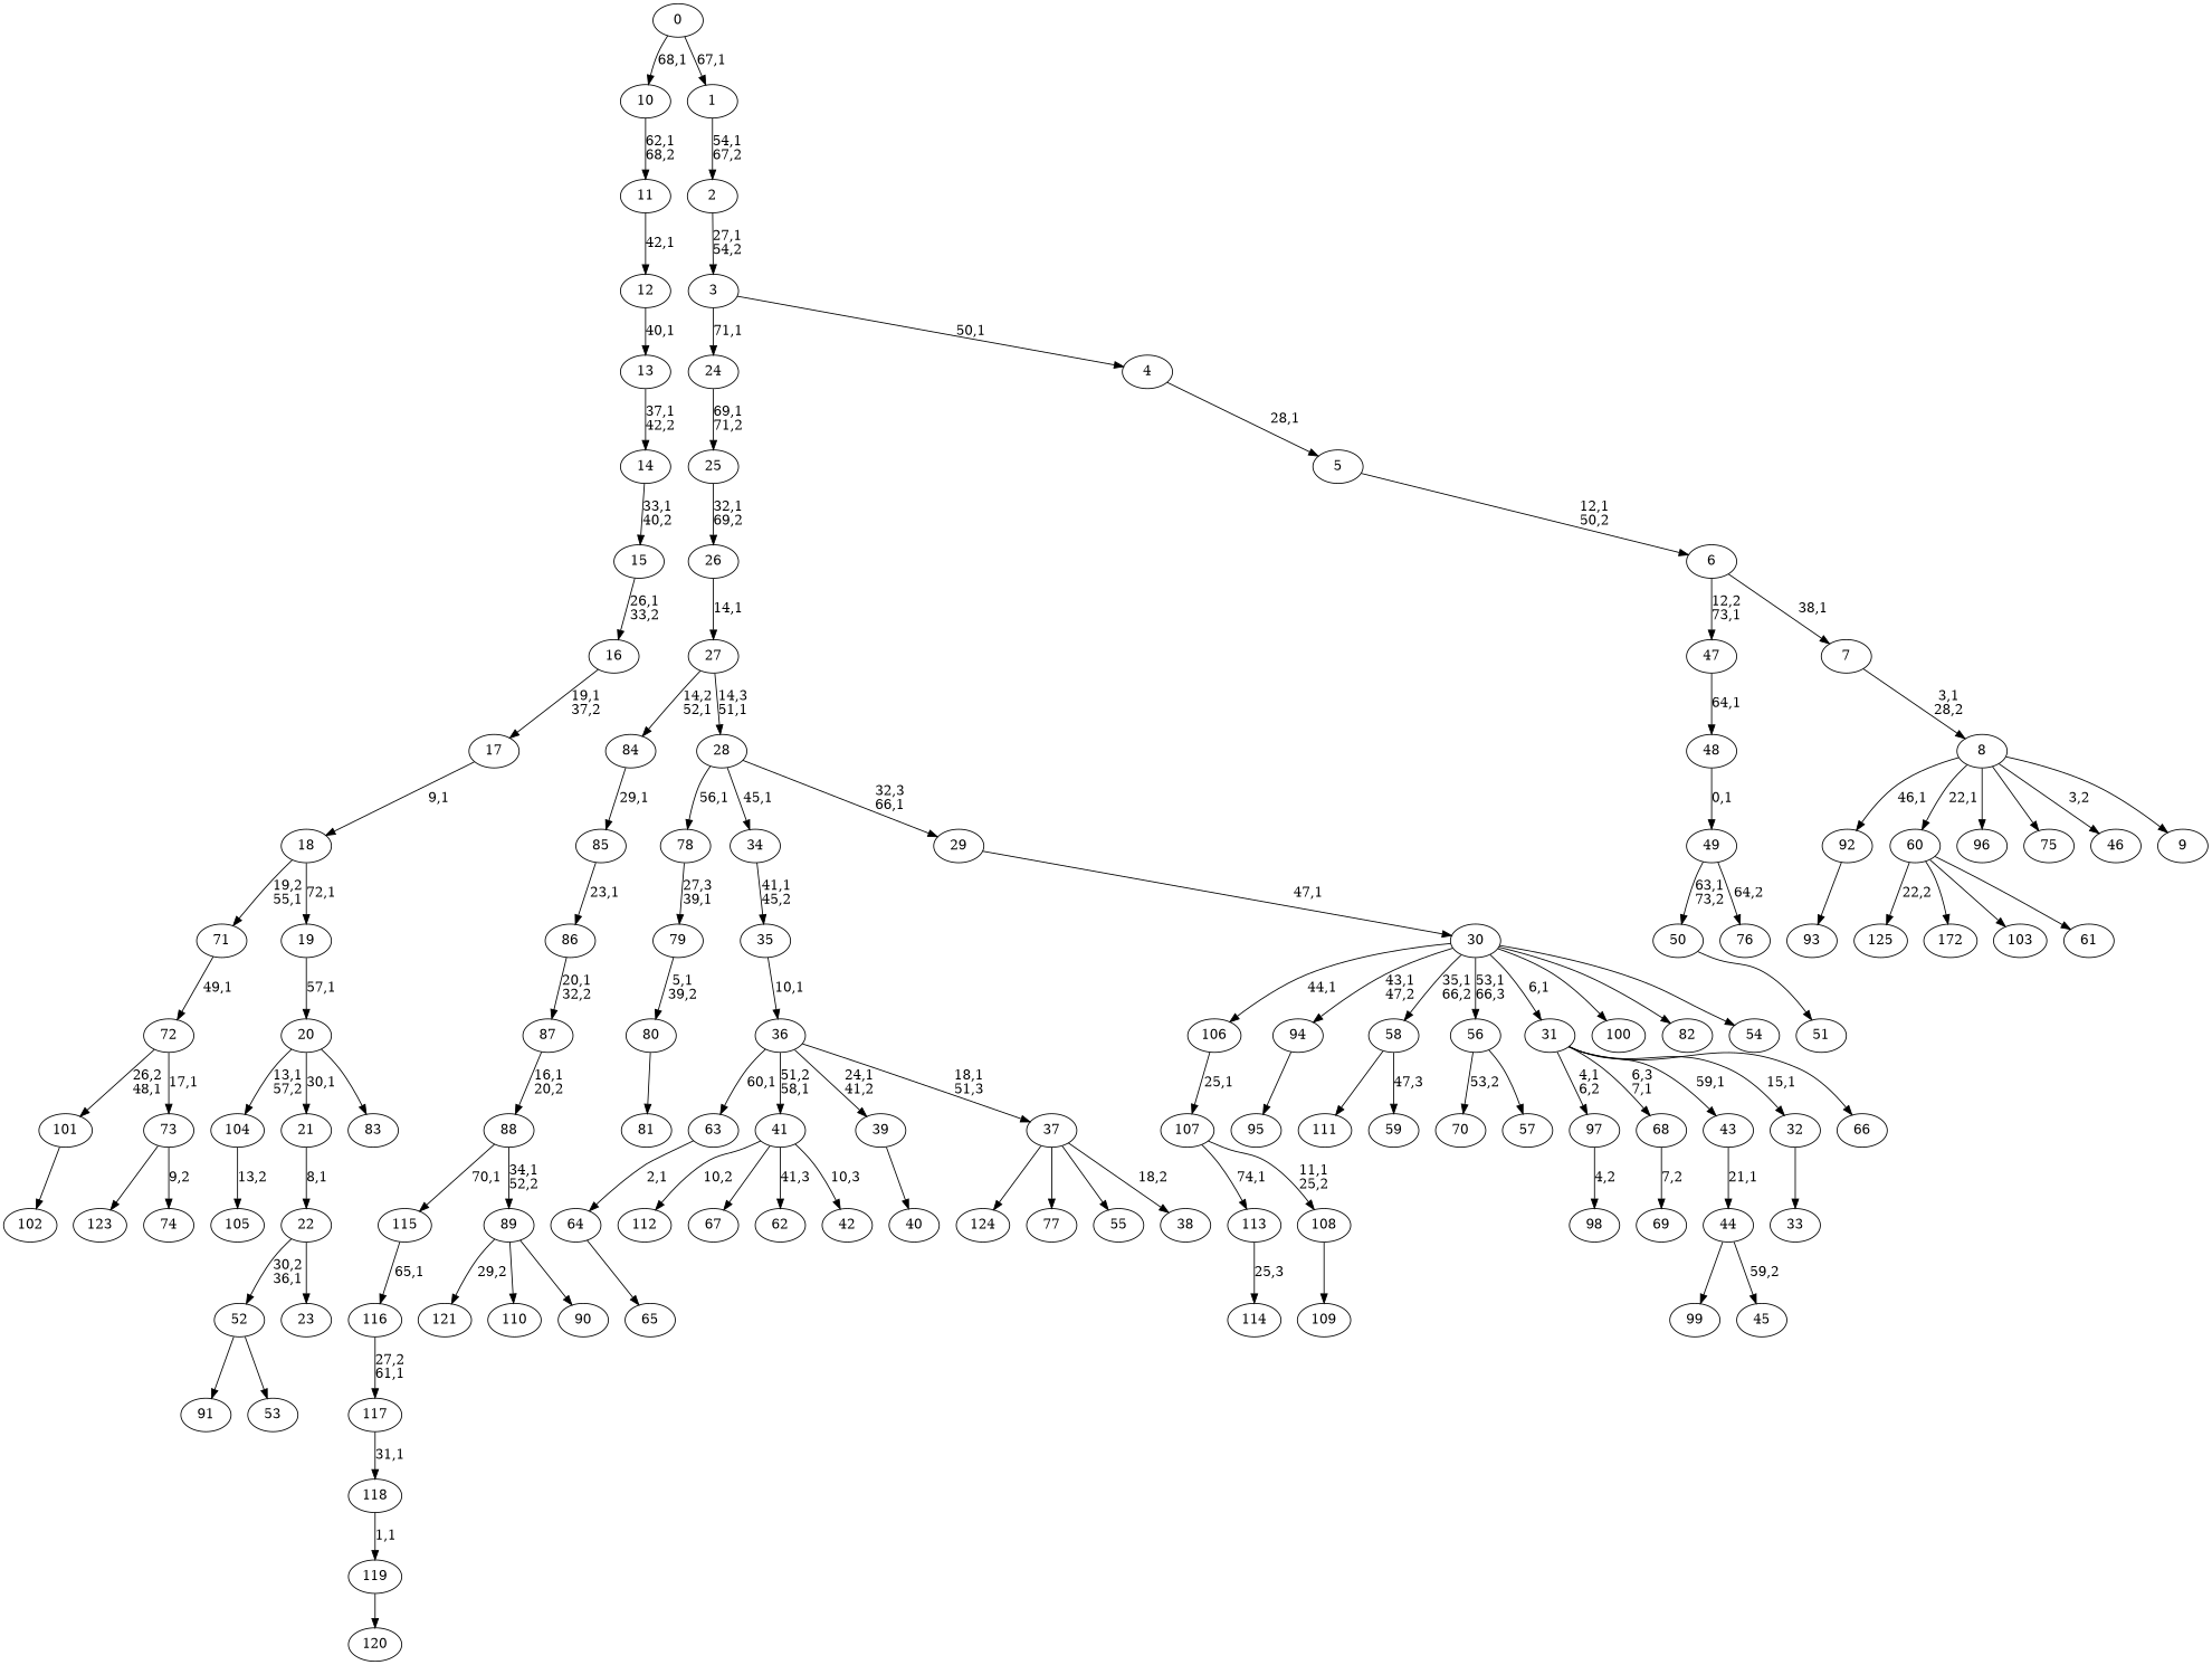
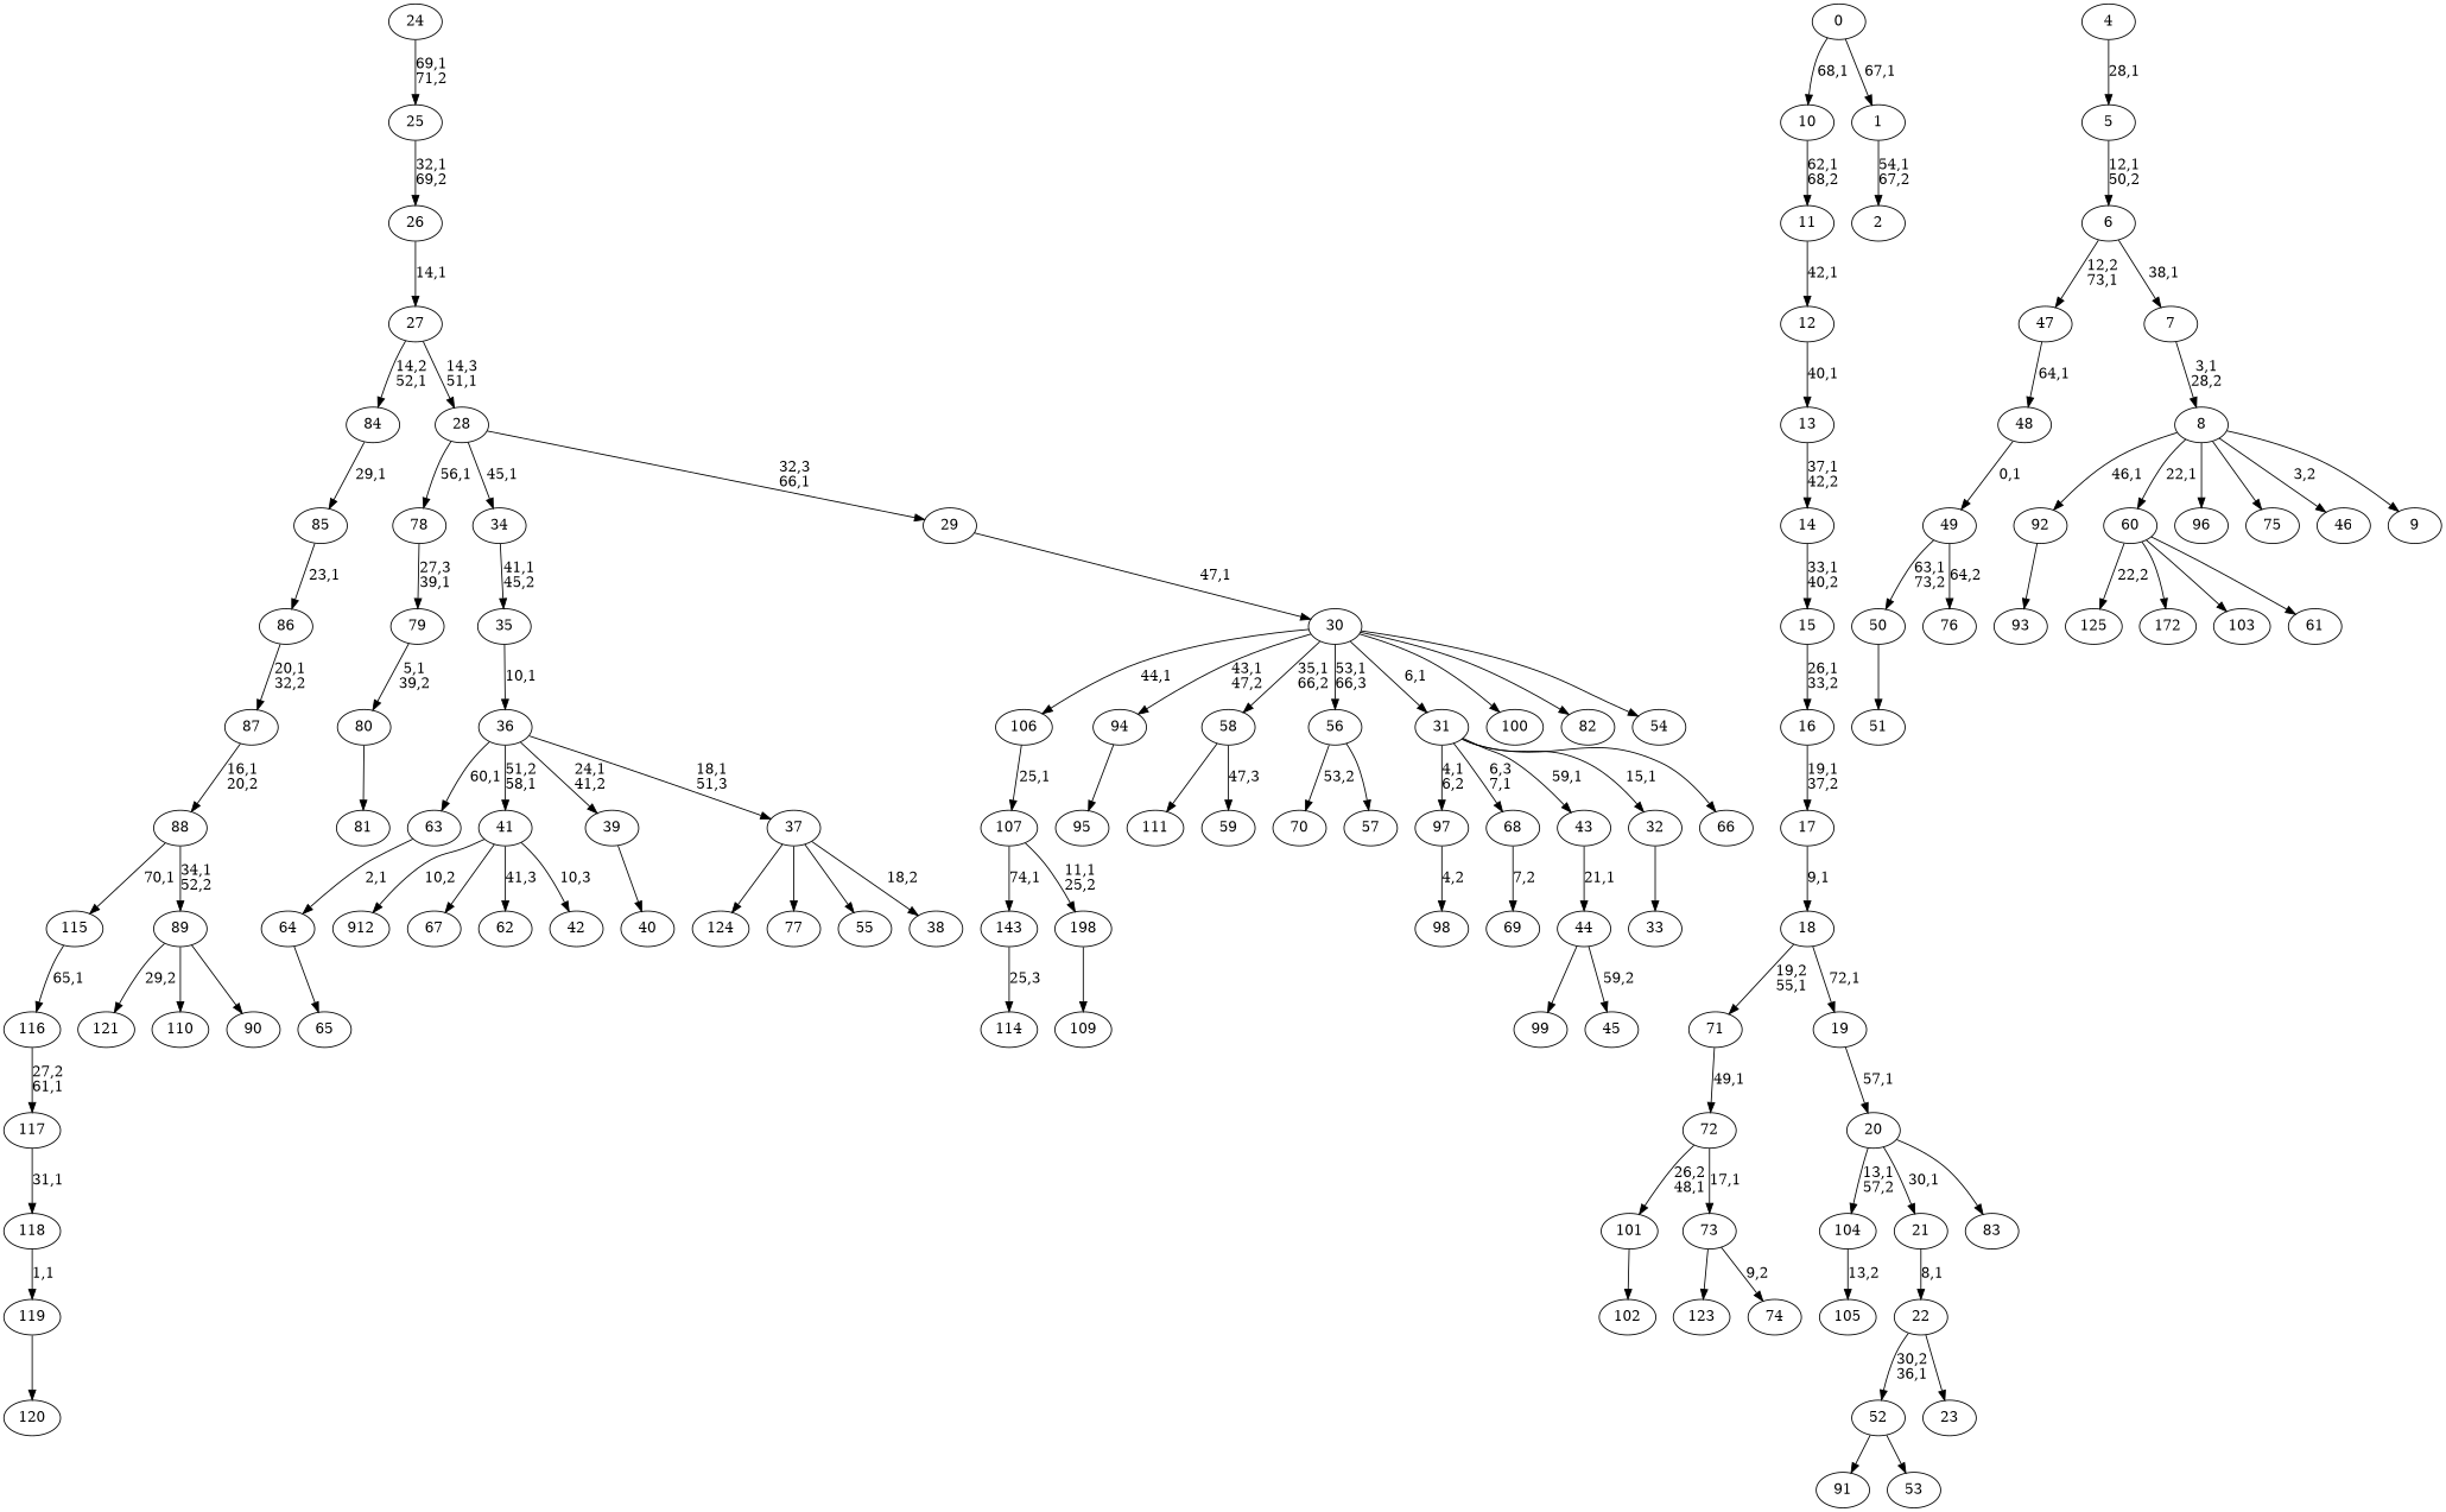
  digraph {
    119
    120
    118
    117
    116
    115
-   113
+   113 [label=143]
    114
-   108
+   108 [label=198]
    109
    107
    106
    104
    105
    101
    102
    97
    98
    94
    95
    92
    93
    89
    121
    110
    90
    88
    87
    86
    85
    84
    80
    81
    79
    78
    73
    123
    74
    72
    71
    68
    69
    64
    65
    63
    60
    125
    n48 [label=172]
    103
    61
    58
    111
    59
    56
    70
    57
    52
    91
    53
    50
    51
    49
    76
    48
    47
    44
    99
    45
    43
    41
-   112
+   112 [label=912]
    67
    62
    42
    39
    40
    37
    124
    77
    55
    38
    36
    35
    34
    32
    33
    31
    66
    30
    100
    82
    54
    29
    28
    27
    26
    25
    24
    22
    23
    21
    20
    83
    19
    18
    17
    16
    15
    14
    13
    12
    11
    10
    8
    96
    75
    46
    9
    7
    6
    5
    4
-   3
    2
    1
    0
    119 -> 120
    118 -> 119 [label="1,1"]
    117 -> 118 [label="31,1"]
    116 -> 117 [label="27,2\n61,1"]
    115 -> 116 [label="65,1"]
    113 -> 114 [label="25,3"]
    108 -> 109
    107 -> 113 [label="74,1"]
    107 -> 108 [label="11,1\n25,2"]
    106 -> 107 [label="25,1"]
    104 -> 105 [label="13,2"]
    101 -> 102
    97 -> 98 [label="4,2"]
    94 -> 95
    92 -> 93
    89 -> 121 [label="29,2"]
    89 -> 110
    89 -> 90
    88 -> 115 [label="70,1"]
    88 -> 89 [label="34,1\n52,2"]
    87 -> 88 [label="16,1\n20,2"]
    86 -> 87 [label="20,1\n32,2"]
    85 -> 86 [label="23,1"]
    84 -> 85 [label="29,1"]
    80 -> 81
    79 -> 80 [label="5,1\n39,2"]
    78 -> 79 [label="27,3\n39,1"]
    73 -> 123
    73 -> 74 [label="9,2"]
    72 -> 101 [label="26,2\n48,1"]
    72 -> 73 [label="17,1"]
    71 -> 72 [label="49,1"]
    68 -> 69 [label="7,2"]
    64 -> 65
    63 -> 64 [label="2,1"]
    60 -> 125 [label="22,2"]
    60 -> n48
    60 -> 103
    60 -> 61
    58 -> 111
    58 -> 59 [label="47,3"]
    56 -> 70 [label="53,2"]
    56 -> 57
    52 -> 91
    52 -> 53
    50 -> 51
    49 -> 50 [label="63,1\n73,2"]
    49 -> 76 [label="64,2"]
    48 -> 49 [label="0,1"]
    47 -> 48 [label="64,1"]
    44 -> 99
    44 -> 45 [label="59,2"]
    43 -> 44 [label="21,1"]
    41 -> 112 [label="10,2"]
    41 -> 67
    41 -> 62 [label="41,3"]
    41 -> 42 [label="10,3"]
    39 -> 40
    37 -> 124
    37 -> 77
    37 -> 55
    37 -> 38 [label="18,2"]
    36 -> 63 [label="60,1"]
    36 -> 41 [label="51,2\n58,1"]
    36 -> 39 [label="24,1\n41,2"]
    36 -> 37 [label="18,1\n51,3"]
    35 -> 36 [label="10,1"]
    34 -> 35 [label="41,1\n45,2"]
    32 -> 33
    31 -> 97 [label="4,1\n6,2"]
    31 -> 68 [label="6,3\n7,1"]
    31 -> 43 [label="59,1"]
    31 -> 32 [label="15,1"]
    31 -> 66
    30 -> 106 [label="44,1"]
    30 -> 94 [label="43,1\n47,2"]
    30 -> 58 [label="35,1\n66,2"]
    30 -> 56 [label="53,1\n66,3"]
    30 -> 31 [label="6,1"]
    30 -> 100
    30 -> 82
    30 -> 54
    29 -> 30 [label="47,1"]
    28 -> 78 [label="56,1"]
    28 -> 34 [label="45,1"]
    28 -> 29 [label="32,3\n66,1"]
    27 -> 84 [label="14,2\n52,1"]
    27 -> 28 [label="14,3\n51,1"]
    26 -> 27 [label="14,1"]
    25 -> 26 [label="32,1\n69,2"]
    24 -> 25 [label="69,1\n71,2"]
    22 -> 52 [label="30,2\n36,1"]
    22 -> 23
    21 -> 22 [label="8,1"]
    20 -> 104 [label="13,1\n57,2"]
    20 -> 21 [label="30,1"]
    20 -> 83
    19 -> 20 [label="57,1"]
    18 -> 71 [label="19,2\n55,1"]
    18 -> 19 [label="72,1"]
    17 -> 18 [label="9,1"]
    16 -> 17 [label="19,1\n37,2"]
    15 -> 16 [label="26,1\n33,2"]
    14 -> 15 [label="33,1\n40,2"]
    13 -> 14 [label="37,1\n42,2"]
    12 -> 13 [label="40,1"]
    11 -> 12 [label="42,1"]
    10 -> 11 [label="62,1\n68,2"]
    8 -> 92 [label="46,1"]
    8 -> 60 [label="22,1"]
    8 -> 96
    8 -> 75
    8 -> 46 [label="3,2"]
    8 -> 9
    7 -> 8 [label="3,1\n28,2"]
    6 -> 47 [label="12,2\n73,1"]
    6 -> 7 [label="38,1"]
    5 -> 6 [label="12,1\n50,2"]
    4 -> 5 [label="28,1"]
-   3 -> 24 [label="71,1"]
-   3 -> 4 [label="50,1"]
-   2 -> 3 [label="27,1\n54,2"]
    1 -> 2 [label="54,1\n67,2"]
    0 -> 10 [label="68,1"]
    0 -> 1 [label="67,1"]
  }
